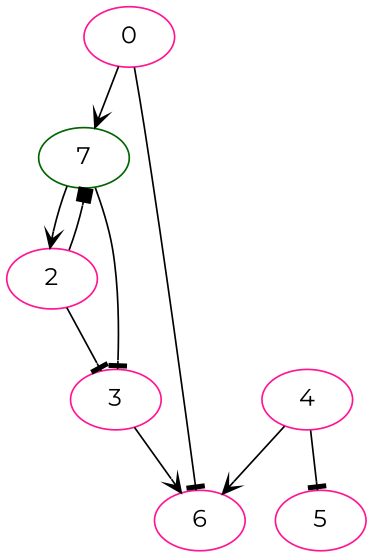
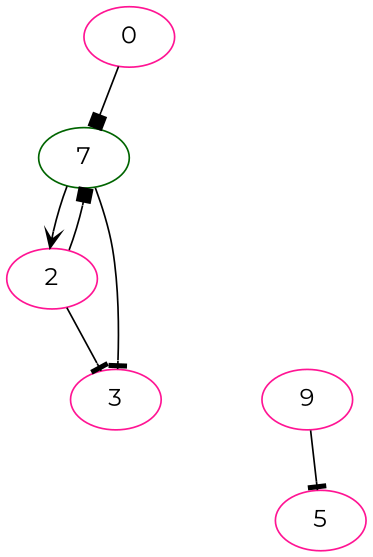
  digraph {
    fontname=Montserrat
    node [color=deeppink fontname=Montserrat]
    edge [arrowhead=tee fontname=Montserrat]
    n1 [color=darkgreen label=7]
    0
-   6
    2
    3
-   4
+   4 [label=9]
    5
    n1 -> 2 [arrowhead=vee]
    n1 -> 3
-   0 -> n1 [arrowhead=vee]
-   0 -> 6
+   0 -> n1 [arrowhead=box]
    2 -> n1 [arrowhead=box]
    2 -> 3
-   3 -> 6 [arrowhead=vee]
-   4 -> 6 [arrowhead=vee]
    4 -> 5
  }
